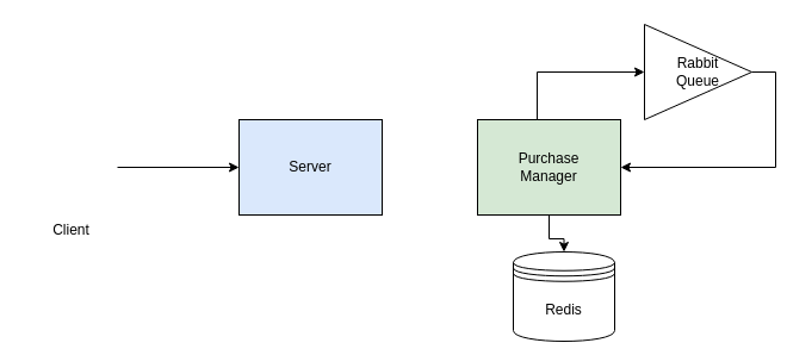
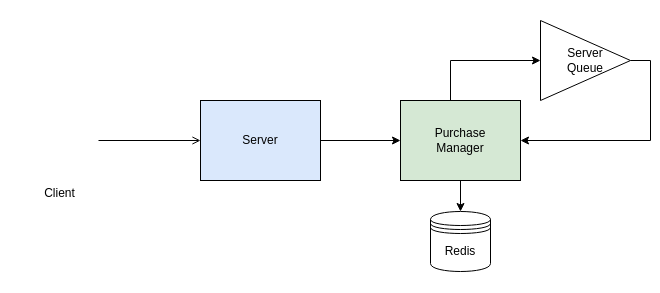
  <mxCell id="0" />
  <mxCell id="1" parent="0" />
+ <mxCell id="2" style="edgeStyle=orthogonalEdgeStyle;rounded=0;orthogonalLoop=1;jettySize=auto;html=1;entryX=0;entryY=0.5;entryDx=0;entryDy=0;" edge="1" parent="1" source="3" target="6"><mxGeometry relative="1" as="geometry" /></mxCell>
  <mxCell id="3" value="Server" style="rounded=0;whiteSpace=wrap;html=1;fillColor=#dae8fc;" vertex="1" parent="1"><mxGeometry x="200" y="100" width="120" height="80" as="geometry" /></mxCell>
  <mxCell id="4" style="edgeStyle=orthogonalEdgeStyle;rounded=0;orthogonalLoop=1;jettySize=auto;html=1;entryX=0.5;entryY=0;entryDx=0;entryDy=0;" edge="1" parent="1" source="6" target="9"><mxGeometry relative="1" as="geometry" /></mxCell>
  <mxCell id="5" style="edgeStyle=orthogonalEdgeStyle;rounded=0;orthogonalLoop=1;jettySize=auto;html=1;entryX=0;entryY=0.5;entryDx=0;entryDy=0;" edge="1" parent="1" source="6" target="11"><mxGeometry relative="1" as="geometry"><Array as="points"><mxPoint x="450" y="60" /></Array></mxGeometry></mxCell>
  <mxCell id="6" value="Purchase&lt;br&gt;Manager" style="rounded=0;whiteSpace=wrap;html=1;fillColor=#d5e8d4;" vertex="1" parent="1"><mxGeometry x="400" y="100" width="120" height="80" as="geometry" /></mxCell>
- <mxCell id="7" style="edgeStyle=orthogonalEdgeStyle;rounded=0;orthogonalLoop=1;jettySize=auto;html=1;" edge="1" parent="1" source="8" target="3"><mxGeometry relative="1" as="geometry" /></mxCell>
+ <mxCell id="7" style="edgeStyle=orthogonalEdgeStyle;rounded=0;orthogonalLoop=1;jettySize=auto;html=1;endArrow=open;" edge="1" parent="1" source="8" target="3"><mxGeometry relative="1" as="geometry" /></mxCell>
  <mxCell id="8" value="Client" style="shape=image;html=1;verticalAlign=top;verticalLabelPosition=bottom;labelBackgroundColor=#ffffff;imageAspect=0;aspect=fixed;image=https://cdn1.iconfinder.com/data/icons/100-basic-for-user-interface/32/29-Screen-128.png" vertex="1" parent="1"><mxGeometry x="20" y="101" width="78" height="78" as="geometry" /></mxCell>
- <mxCell id="9" value="Redis&lt;br&gt;" style="shape=datastore;whiteSpace=wrap;html=1;" vertex="1" parent="1"><mxGeometry x="430" y="211" width="85" height="75" as="geometry" /></mxCell>
+ <mxCell id="9" value="Redis&lt;br&gt;" style="shape=datastore;whiteSpace=wrap;html=1;" vertex="1" parent="1"><mxGeometry x="430" y="211" width="60" height="60" as="geometry" /></mxCell>
  <mxCell id="10" style="edgeStyle=orthogonalEdgeStyle;rounded=0;orthogonalLoop=1;jettySize=auto;html=1;exitX=1;exitY=0.5;exitDx=0;exitDy=0;entryX=1;entryY=0.5;entryDx=0;entryDy=0;" edge="1" parent="1" source="11" target="6"><mxGeometry relative="1" as="geometry" /></mxCell>
- <mxCell id="11" value="Rabbit&lt;br&gt;Queue" style="triangle;whiteSpace=wrap;html=1;" vertex="1" parent="1"><mxGeometry x="540" y="20" width="90" height="80" as="geometry" /></mxCell>
+ <mxCell id="11" value="Server&lt;br&gt;Queue" style="triangle;whiteSpace=wrap;html=1;" vertex="1" parent="1"><mxGeometry x="540" y="20" width="90" height="80" as="geometry" /></mxCell>
